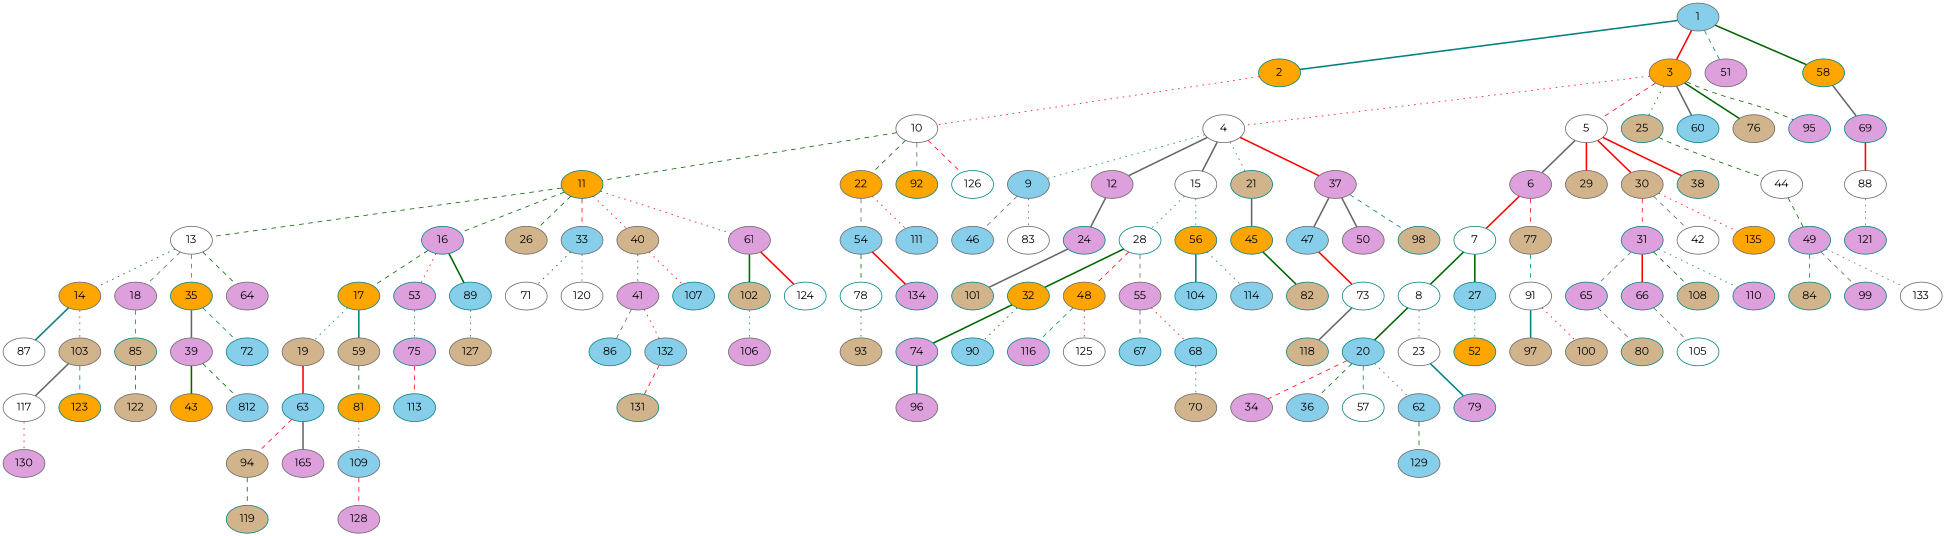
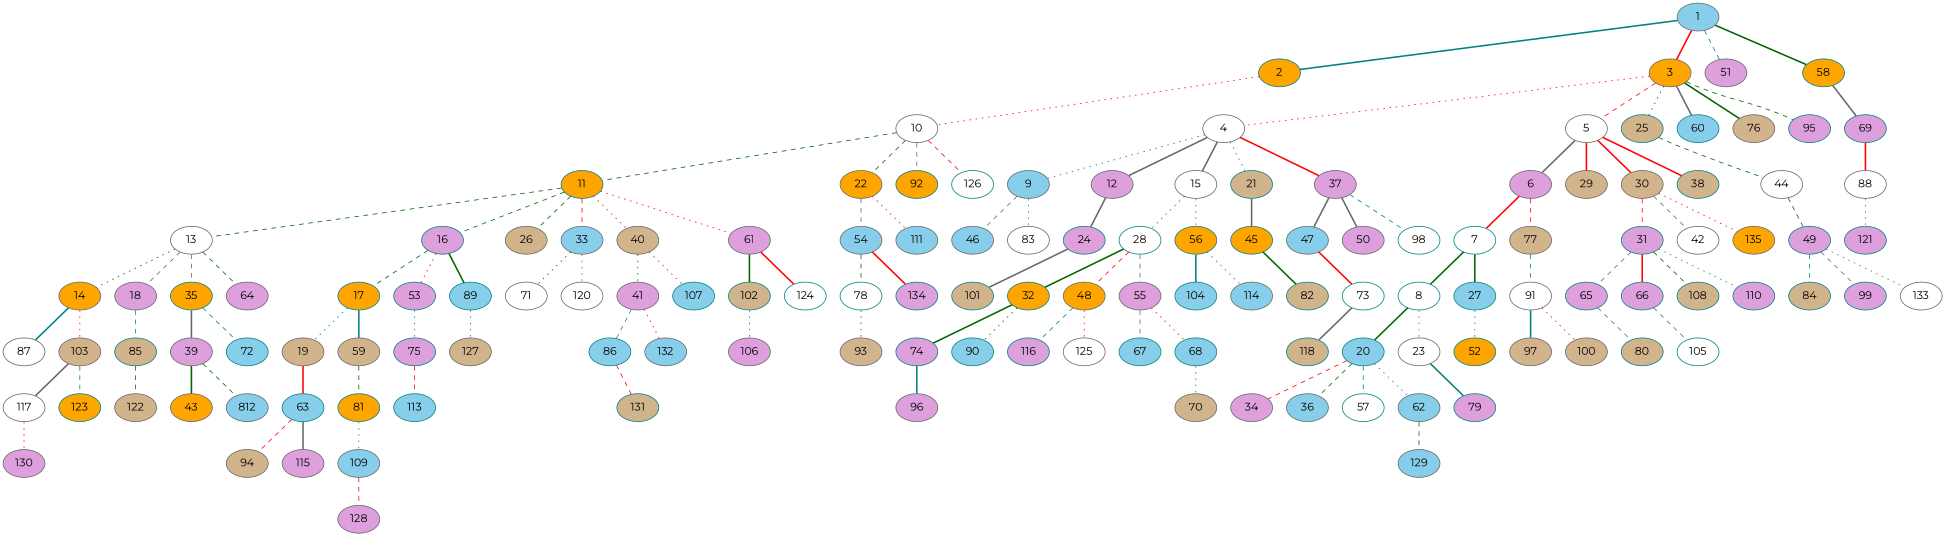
  graph {
    fontname=Montserrat
    node [color=gray40 fillcolor=plum fontname=Montserrat style=filled]
    edge [color=red fontname=Montserrat style=dashed]
    1 [fillcolor=skyblue]
    2 [color=teal fillcolor=orange]
    3 [fillcolor=orange]
    51
    58 [color=teal fillcolor=orange]
    10 [fillcolor=white]
    4 [fillcolor=white]
    5 [fillcolor=white]
    25 [color=teal fillcolor=tan]
    60 [color=teal fillcolor=skyblue]
    76 [fillcolor=tan]
    95 [color=teal]
    69 [color=teal]
    11 [color=teal fillcolor=orange]
    22 [fillcolor=orange]
    92 [color=teal fillcolor=orange]
    126 [color=teal fillcolor=white]
    9 [fillcolor=skyblue]
    12
    15 [fillcolor=white]
    21 [color=teal fillcolor=tan]
    37
    6
    29 [fillcolor=tan]
    30 [fillcolor=tan]
    38 [color=teal fillcolor=tan]
    44 [fillcolor=white]
    46 [fillcolor=skyblue]
    83 [fillcolor=white]
    24 [color=teal]
    28 [color=teal fillcolor=white]
    56 [color=teal fillcolor=orange]
    45 [color=teal fillcolor=orange]
    47 [fillcolor=skyblue]
    50
-   98 [color=teal fillcolor=tan]
+   98 [color=teal fillcolor=white]
    7 [color=teal fillcolor=white]
    77 [fillcolor=tan]
    31 [color=teal]
    42 [fillcolor=white]
    135 [fillcolor=orange]
    8 [color=teal fillcolor=white]
    27 [color=teal fillcolor=skyblue]
    91 [fillcolor=white]
    20 [color=teal fillcolor=skyblue]
    23 [fillcolor=white]
    52 [color=teal fillcolor=orange]
    34
    36 [fillcolor=skyblue]
    57 [color=teal fillcolor=white]
    62 [fillcolor=skyblue]
    79 [color=teal]
    13 [fillcolor=white]
    16 [color=teal]
    26 [fillcolor=tan]
    33 [fillcolor=skyblue]
    40 [fillcolor=tan]
    61
    54 [fillcolor=skyblue]
    111 [fillcolor=skyblue]
    14 [fillcolor=orange]
    18
    35 [color=teal fillcolor=orange]
    64
    17 [color=teal fillcolor=orange]
    53 [color=teal]
    89 [color=teal fillcolor=skyblue]
    71 [fillcolor=white]
    120 [fillcolor=white]
    41
    107 [color=teal fillcolor=skyblue]
    102 [color=teal fillcolor=tan]
    124 [color=teal fillcolor=white]
    101 [color=teal fillcolor=tan]
    87 [fillcolor=white]
    103 [fillcolor=tan]
    85 [color=teal fillcolor=tan]
    39
    72 [color=teal fillcolor=skyblue]
    117 [fillcolor=white]
    123 [color=teal fillcolor=orange]
    32 [color=teal fillcolor=orange]
    48 [fillcolor=orange]
    55
    104 [color=teal fillcolor=skyblue]
    114 [fillcolor=skyblue]
    19 [fillcolor=tan]
    59 [fillcolor=tan]
    75 [color=teal]
    127 [fillcolor=tan]
    63 [color=teal fillcolor=skyblue]
    81 [color=teal fillcolor=orange]
    122 [fillcolor=tan]
    94 [fillcolor=tan]
-   115 [label=165]
+   115
    129 [fillcolor=skyblue]
    82 [color=teal fillcolor=tan]
    78 [color=teal fillcolor=white]
    134 [color=teal]
    49 [color=teal]
    74 [color=teal]
    90 [color=teal fillcolor=skyblue]
    116 [color=teal]
    125 [fillcolor=white]
    67 [color=teal fillcolor=skyblue]
    68 [color=teal fillcolor=skyblue]
    65 [color=teal]
    66 [color=teal]
    108 [color=teal fillcolor=tan]
    110 [color=teal]
    80 [color=teal fillcolor=tan]
    105 [color=teal fillcolor=white]
    96
    43 [fillcolor=orange]
    n115 [fillcolor=skyblue label=812]
    73 [color=teal fillcolor=white]
    86 [color=teal fillcolor=skyblue]
    132 [fillcolor=skyblue]
    131 [color=teal fillcolor=tan]
    84 [color=teal fillcolor=tan]
    99 [color=teal]
    133 [fillcolor=white]
    118 [color=teal fillcolor=tan]
    113 [color=teal fillcolor=skyblue]
    93 [fillcolor=tan]
    70 [fillcolor=tan]
    88 [fillcolor=white]
    109 [fillcolor=skyblue]
    106
-   119 [color=teal fillcolor=tan]
    121 [color=teal]
    97 [fillcolor=tan]
    100 [fillcolor=tan]
    128
    130
    1 -- 2 [color=teal style=bold]
    1 -- 3 [style=bold]
    1 -- 51 [color=teal]
    1 -- 58 [color=darkgreen style=bold]
    2 -- 10 [style=dotted]
    3 -- 4 [style=dotted]
    3 -- 5
    3 -- 25 [color=darkgreen style=dotted]
    3 -- 60 [color=gray40 style=bold]
    3 -- 76 [color=darkgreen style=bold]
    3 -- 95 [color=darkgreen]
    58 -- 69 [color=gray40 style=bold]
    10 -- 11 [color=darkgreen]
    10 -- 22 [color=darkgreen]
    10 -- 92 [color=gray40]
    10 -- 126
    4 -- 9 [color=teal style=dotted]
    4 -- 12 [color=gray40 style=bold]
    4 -- 15 [color=gray40 style=bold]
    4 -- 21 [color=teal style=dotted]
    4 -- 37 [style=bold]
    5 -- 6 [color=gray40 style=bold]
    5 -- 29 [style=bold]
    5 -- 30 [style=bold]
    5 -- 38 [style=bold]
    25 -- 44 [color=darkgreen]
    69 -- 88 [style=bold]
    11 -- 13 [color=darkgreen]
    11 -- 16 [color=darkgreen]
    11 -- 26 [color=darkgreen]
    11 -- 33
    11 -- 40 [style=dotted]
    11 -- 61 [style=dotted]
    22 -- 54 [color=gray40]
    22 -- 111 [style=dotted]
    9 -- 46 [color=gray40]
    9 -- 83 [color=gray40 style=dotted]
    12 -- 24 [color=gray40 style=bold]
    15 -- 28 [color=teal style=dotted]
    15 -- 56 [color=teal style=dotted]
    21 -- 45 [color=gray40 style=bold]
    37 -- 47 [color=gray40 style=bold]
    37 -- 50 [color=gray40 style=bold]
    37 -- 98 [color=teal]
    6 -- 7 [style=bold]
    6 -- 77
    30 -- 31
    30 -- 42 [color=gray40]
    30 -- 135 [style=dotted]
    44 -- 49 [color=darkgreen]
    24 -- 101 [color=gray40 style=bold]
    28 -- 32 [color=darkgreen style=bold]
    28 -- 48
    28 -- 55 [color=gray40]
    56 -- 104 [color=teal style=bold]
    56 -- 114 [color=teal style=dotted]
    45 -- 82 [color=darkgreen style=bold]
    47 -- 73 [style=bold]
    7 -- 8 [color=darkgreen style=bold]
    7 -- 27 [color=darkgreen style=bold]
    77 -- 91 [color=teal]
    31 -- 65 [color=gray40]
    31 -- 66 [style=bold]
    31 -- 108 [color=darkgreen]
    31 -- 110 [color=teal style=dotted]
    8 -- 20 [color=darkgreen style=bold]
    8 -- 23 [color=gray40 style=dotted]
    27 -- 52 [color=teal style=dotted]
    91 -- 97 [color=teal style=bold]
    91 -- 100 [style=dotted]
    20 -- 34
    20 -- 36 [color=darkgreen]
    20 -- 57 [color=teal]
    20 -- 62 [color=gray40 style=dotted]
    23 -- 79 [color=teal style=bold]
    62 -- 129 [color=darkgreen]
    13 -- 14 [color=darkgreen style=dotted]
    13 -- 18 [color=gray40]
    13 -- 35 [color=gray40]
    13 -- 64 [color=darkgreen]
    16 -- 17 [color=darkgreen]
    16 -- 53 [style=dotted]
    16 -- 89 [color=darkgreen style=bold]
    33 -- 71 [color=darkgreen style=dotted]
    33 -- 120 [color=gray40 style=dotted]
    40 -- 41 [color=darkgreen style=dotted]
    40 -- 107 [style=dotted]
    61 -- 102 [color=darkgreen style=bold]
    61 -- 124 [style=bold]
    54 -- 78 [color=darkgreen]
    54 -- 134 [style=bold]
    14 -- 87 [color=teal style=bold]
    14 -- 103 [style=dotted]
    18 -- 85 [color=teal]
    35 -- 39 [color=gray40 style=bold]
    35 -- 72 [color=teal]
    17 -- 19 [color=teal style=dotted]
    17 -- 59 [color=teal style=bold]
    53 -- 75 [color=teal style=dotted]
    89 -- 127 [color=teal style=dotted]
    41 -- 86 [color=gray40]
    41 -- 132 [style=dotted]
    102 -- 106 [color=teal style=dotted]
    103 -- 117 [color=gray40 style=bold]
    103 -- 123 [color=teal]
    85 -- 122 [color=darkgreen]
    39 -- 43 [color=darkgreen style=bold]
    39 -- n115 [color=darkgreen]
    117 -- 130 [style=dotted]
    32 -- 74 [color=darkgreen style=bold]
    32 -- 90 [color=darkgreen style=dotted]
    48 -- 116 [color=teal]
    48 -- 125 [style=dotted]
    55 -- 67 [color=gray40]
    55 -- 68 [style=dotted]
    19 -- 63 [style=bold]
    59 -- 81 [color=darkgreen]
    75 -- 113
    63 -- 94
    63 -- 115 [color=gray40 style=bold]
    81 -- 109 [color=gray40 style=dotted]
-   94 -- 119 [color=darkgreen]
    78 -- 93 [color=darkgreen style=dotted]
    49 -- 84 [color=teal]
    49 -- 99 [color=gray40]
    49 -- 133 [color=gray40 style=dotted]
    74 -- 96 [color=teal style=bold]
    68 -- 70 [color=teal style=dotted]
    65 -- 80 [color=gray40]
    66 -- 105 [color=gray40]
    73 -- 118 [color=gray40 style=bold]
-   132 -- 131
+   86 -- 131
    88 -- 121 [color=gray40 style=dotted]
    109 -- 128
  }
